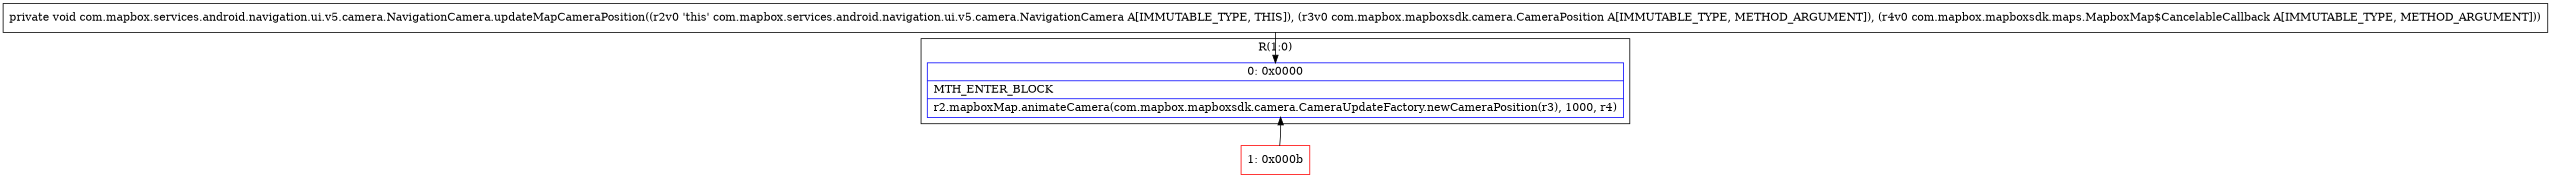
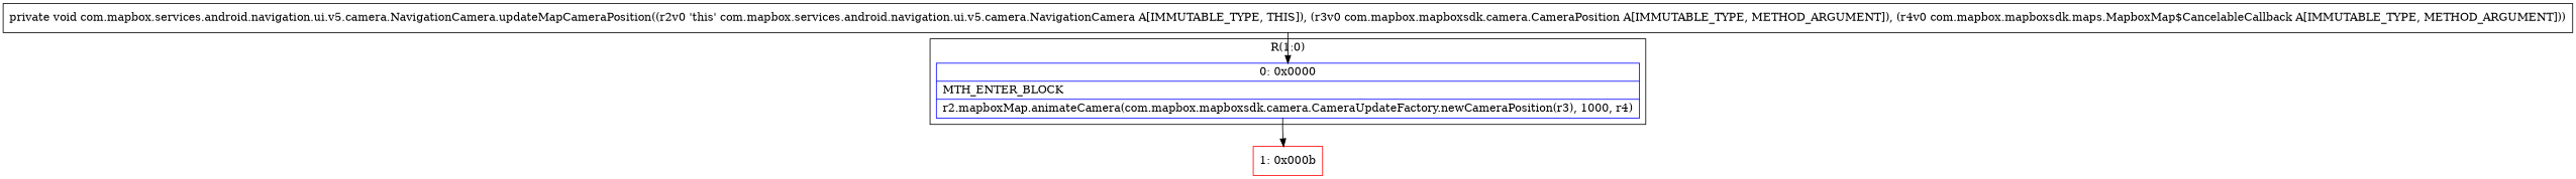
  digraph {
    node [shape=record]
    n1 [color=blue label="{0\:\ 0x0000|MTH_ENTER_BLOCK\l|r2.mapboxMap.animateCamera(com.mapbox.mapboxsdk.camera.CameraUpdateFactory.newCameraPosition(r3), 1000, r4)\l}"]
    n2 [color=red label="{1\:\ 0x000b}"]
    n3 [label="{private void com.mapbox.services.android.navigation.ui.v5.camera.NavigationCamera.updateMapCameraPosition((r2v0 'this' com.mapbox.services.android.navigation.ui.v5.camera.NavigationCamera A[IMMUTABLE_TYPE, THIS]), (r3v0 com.mapbox.mapboxsdk.camera.CameraPosition A[IMMUTABLE_TYPE, METHOD_ARGUMENT]), (r4v0 com.mapbox.mapboxsdk.maps.MapboxMap$CancelableCallback A[IMMUTABLE_TYPE, METHOD_ARGUMENT])) }"]
    subgraph cluster_1 {
      label="R(1:0)"
      n1
    }
-   n2 -> n1
+   n1 -> n2
    n3 -> n1
  }
